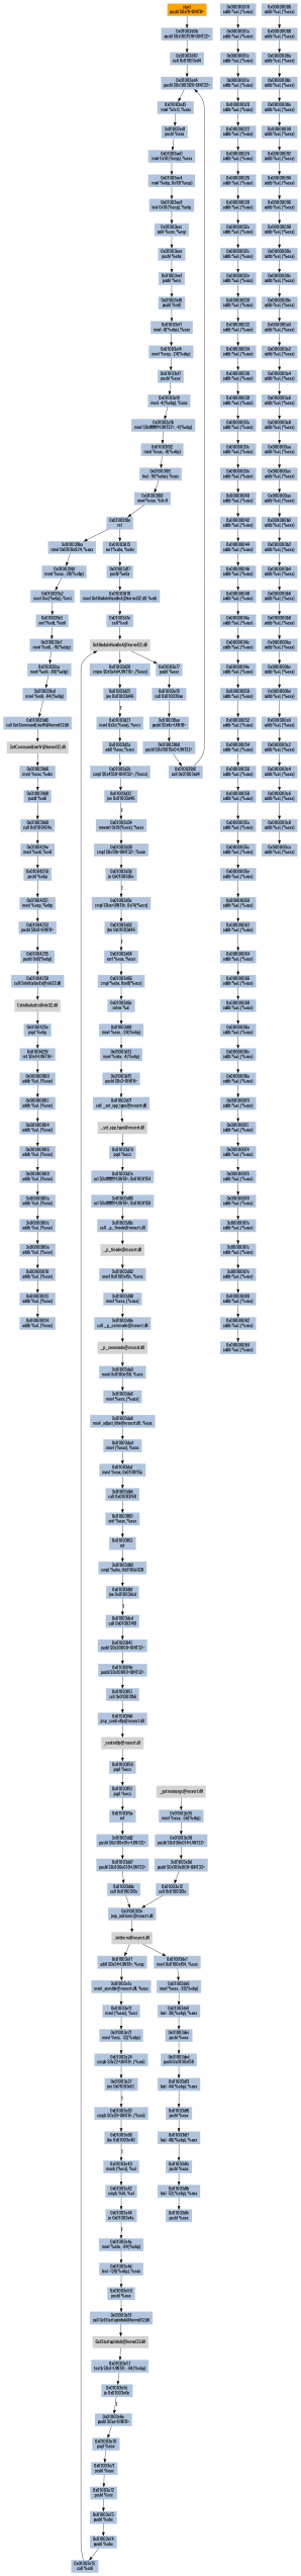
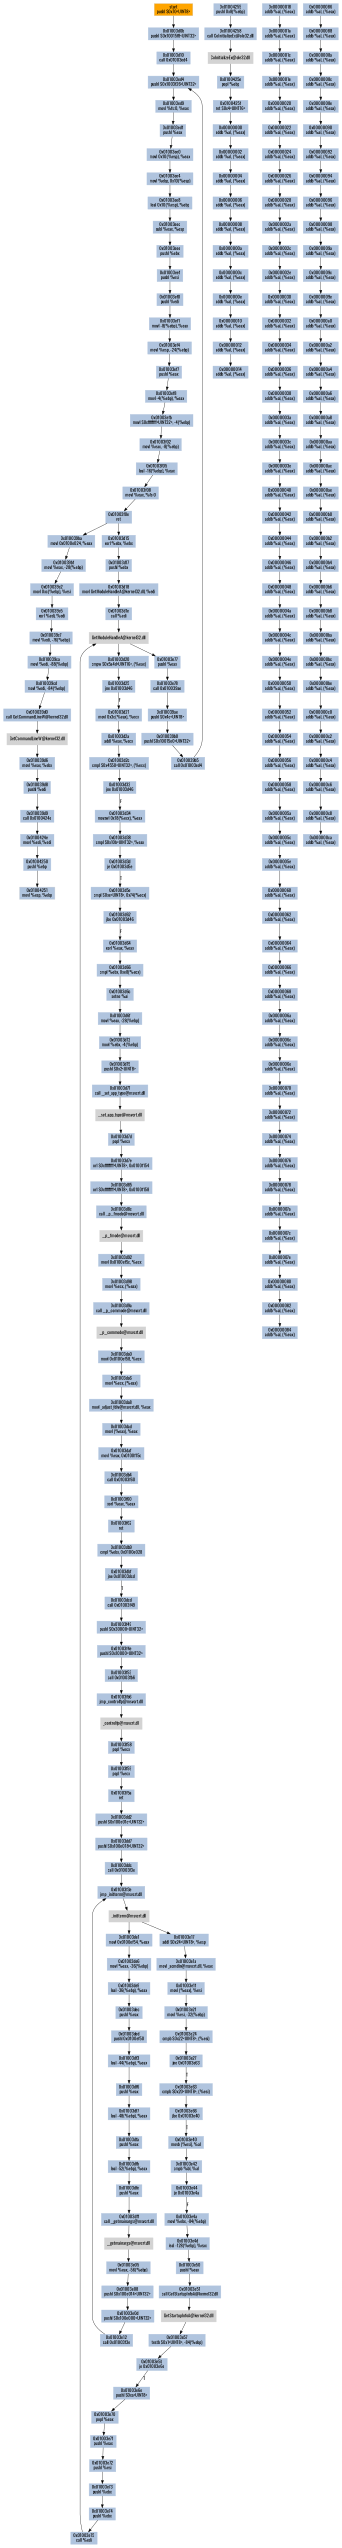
  digraph {
    fontname=Oswald
    node [color=lightsteelblue fillcolor=lightsteelblue fontname=Oswald shape=rectangle style=filled]
    edge [color="#000000" fontname=Oswald]
    n1 [color=lightgrey fillcolor=orange label="start\npushl $0x70<UINT8>"]
    n2 [label="0x01003d0b\npushl $0x10015f8<UINT32>"]
    n3 [label="0x01003d10\ncall 0x01003ed4"]
    n4 [label="0x01003ed4\npushl $0x1003f26<UINT32>"]
    n5 [label="0x01003ed9\nmovl %fs:0, %eax"]
    n6 [label="0x01003edf\npushl %eax"]
    n7 [label="0x01003ee0\nmovl 0x10(%esp), %eax"]
    n8 [label="0x01003ee4\nmovl %ebp, 0x10(%esp)"]
    n9 [label="0x01003ee8\nleal 0x10(%esp), %ebp"]
    n10 [label="0x01003eec\nsubl %eax, %esp"]
    n11 [label="0x01003eee\npushl %ebx"]
    n12 [label="0x01003eef\npushl %esi"]
    n13 [label="0x01003ef0\npushl %edi"]
    n14 [label="0x01003ef1\nmovl -8(%ebp), %eax"]
    n15 [label="0x01003ef4\nmovl %esp, -24(%ebp)"]
    n16 [label="0x01003ef7\npushl %eax"]
    n17 [label="0x01003ef8\nmovl -4(%ebp), %eax"]
    n18 [label="0x01003efb\nmovl $0xffffffff<UINT32>, -4(%ebp)"]
    n19 [label="0x01003f02\nmovl %eax, -8(%ebp)"]
    n20 [label="0x01003f05\nleal -16(%ebp), %eax"]
    n21 [label="0x01003f08\nmovl %eax, %fs:0"]
    n22 [label="0x01003f0e\nret"]
    n23 [label="0x01003d15\nxorl %ebx, %ebx"]
    n24 [label="0x010039ba\nmovl 0x0100e024, %eax"]
    n25 [label="0x01003d17\npushl %ebx"]
    n26 [label="0x010039bf\nmovl %eax, -28(%ebp)"]
    n27 [label="0x01003d18\nmovl GetModuleHandleA@kernel32.dll, %edi"]
    n28 [label="0x01003d1e\ncall %edi"]
    n29 [color=lightgrey fillcolor=lightgrey label="GetModuleHandleA@kernel32.dll"]
    n30 [label="0x01003d20\ncmpw $0x5a4d<UINT16>, (%eax)"]
    n31 [label="0x01003e77\npushl %eax"]
    n32 [label="0x01003d25\njne 0x01003d46"]
    n33 [label="0x01003e78\ncall 0x010039ae"]
    n34 [label="0x01003d27\nmovl 0x3c(%eax), %ecx"]
    n35 [label="0x01003d2a\naddl %eax, %ecx"]
    n36 [label="0x01003d2c\ncmpl $0x4550<UINT32>, (%ecx)"]
    n37 [label="0x01003d32\njne 0x01003d46"]
    n38 [label="0x01003d34\nmovzwl 0x18(%ecx), %eax"]
    n39 [label="0x01003d38\ncmpl $0x10b<UINT32>, %eax"]
    n40 [label="0x01003d3d\nje 0x01003d5e"]
    n41 [label="0x01003d5e\ncmpl $0xe<UINT8>, 0x74(%ecx)"]
    n42 [label="0x01003d62\njbe 0x01003d46"]
    n43 [label="0x01003d64\nxorl %eax, %eax"]
    n44 [label="0x01003d66\ncmpl %ebx, 0xe8(%ecx)"]
    n45 [label="0x01003d6c\nsetne %al"]
    n46 [label="0x01003d6f\nmovl %eax, -28(%ebp)"]
    n47 [label="0x01003d72\nmovl %ebx, -4(%ebp)"]
    n48 [label="0x01003d75\npushl $0x2<UINT8>"]
    n49 [label="0x01003d77\ncall __set_app_type@msvcrt.dll"]
    n50 [color=lightgrey fillcolor=lightgrey label="__set_app_type@msvcrt.dll"]
    n51 [label="0x01003d7d\npopl %ecx"]
    n52 [label="0x01003d7e\norl $0xffffffff<UINT8>, 0x0100f154"]
    n53 [label="0x01003d85\norl $0xffffffff<UINT8>, 0x0100f158"]
    n54 [label="0x01003d8c\ncall __p__fmode@msvcrt.dll"]
    n55 [color=lightgrey fillcolor=lightgrey label="__p__fmode@msvcrt.dll"]
    n56 [label="0x01003d92\nmovl 0x0100ef5c, %ecx"]
    n57 [label="0x01003d98\nmovl %ecx, (%eax)"]
    n58 [label="0x01003d9a\ncall __p__commode@msvcrt.dll"]
    n59 [color=lightgrey fillcolor=lightgrey label="__p__commode@msvcrt.dll"]
    n60 [label="0x01003da0\nmovl 0x0100ef58, %ecx"]
    n61 [label="0x01003da6\nmovl %ecx, (%eax)"]
    n62 [label="0x01003da8\nmovl _adjust_fdiv@msvcrt.dll, %eax"]
    n63 [label="0x01003dad\nmovl (%eax), %eax"]
    n64 [label="0x01003daf\nmovl %eax, 0x0100f15c"]
    n65 [label="0x01003db4\ncall 0x01003f60"]
    n66 [label="0x01003f60\nxorl %eax, %eax"]
    n67 [label="0x01003f62\nret"]
    n68 [label="0x01003db9\ncmpl %ebx, 0x0100e028"]
    n69 [label="0x01003dbf\njne 0x01003dcd"]
    n70 [label="0x01003dcd\ncall 0x01003f49"]
    n71 [label="0x01003f49\npushl $0x30000<UINT32>"]
    n72 [label="0x01003f4e\npushl $0x10000<UINT32>"]
    n73 [label="0x01003f53\ncall 0x01003fb6"]
    n74 [label="0x01003fb6\njmp _controlfp@msvcrt.dll"]
    n75 [color=lightgrey fillcolor=lightgrey label="_controlfp@msvcrt.dll"]
    n76 [label="0x01003f58\npopl %ecx"]
    n77 [label="0x01003f59\npopl %ecx"]
    n78 [label="0x01003f5a\nret"]
    n79 [label="0x01003dd2\npushl $0x100e01c<UINT32>"]
    n80 [label="0x01003dd7\npushl $0x100e018<UINT32>"]
    n81 [label="0x01003ddc\ncall 0x01003f3e"]
    n82 [label="0x01003f3e\njmp _initterm@msvcrt.dll"]
    n83 [color=lightgrey fillcolor=lightgrey label="_initterm@msvcrt.dll"]
    n84 [label="0x01003de1\nmovl 0x0100ef54, %eax"]
    n85 [label="0x01003e17\naddl $0x24<UINT8>, %esp"]
    n86 [label="0x01003de6\nmovl %eax, -36(%ebp)"]
    n87 [label="0x01003e1a\nmovl _acmdln@msvcrt.dll, %eax"]
    n88 [label="0x01003de9\nleal -36(%ebp), %eax"]
    n89 [label="0x01003dec\npushl %eax"]
    n90 [label="0x01003ded\npushl 0x0100ef50"]
    n91 [label="0x01003df3\nleal -44(%ebp), %eax"]
    n92 [label="0x01003df6\npushl %eax"]
    n93 [label="0x01003df7\nleal -48(%ebp), %eax"]
    n94 [label="0x01003dfa\npushl %eax"]
    n95 [label="0x01003dfb\nleal -52(%ebp), %eax"]
    n96 [label="0x01003dfe\npushl %eax"]
+   n97 [label="0x01003dff\ncall __getmainargs@msvcrt.dll"]
    n98 [color=lightgrey fillcolor=lightgrey label="__getmainargs@msvcrt.dll"]
    n99 [label="0x01003e05\nmovl %eax, -56(%ebp)"]
    n100 [label="0x01003e08\npushl $0x100e014<UINT32>"]
    n101 [label="0x01003e0d\npushl $0x100e000<UINT32>"]
    n102 [label="0x01003e12\ncall 0x01003f3e"]
    n103 [label="0x01003e1f\nmovl (%eax), %esi"]
    n104 [label="0x01003e21\nmovl %esi, -32(%ebp)"]
    n105 [label="0x01003e24\ncmpb $0x22<UINT8>, (%esi)"]
    n106 [label="0x01003e27\njne 0x01003e63"]
    n107 [label="0x01003e63\ncmpb $0x20<UINT8>, (%esi)"]
    n108 [label="0x01003e66\njbe 0x01003e40"]
    n109 [label="0x01003e40\nmovb (%esi), %al"]
    n110 [label="0x01003e42\ncmpb %bl, %al"]
    n111 [label="0x01003e44\nje 0x01003e4a"]
    n112 [label="0x01003e4a\nmovl %ebx, -84(%ebp)"]
    n113 [label="0x01003e4d\nleal -128(%ebp), %eax"]
    n114 [label="0x01003e50\npushl %eax"]
    n115 [label="0x01003e51\ncall GetStartupInfoA@kernel32.dll"]
    n116 [color=lightgrey fillcolor=lightgrey label="GetStartupInfoA@kernel32.dll"]
    n117 [label="0x01003e57\ntestb $0x1<UINT8>, -84(%ebp)"]
    n118 [label="0x01003e5b\nje 0x01003e6e"]
    n119 [label="0x01003e6e\npushl $0xa<UINT8>"]
    n120 [label="0x01003e70\npopl %eax"]
    n121 [label="0x01003e71\npushl %eax"]
    n122 [label="0x01003e72\npushl %esi"]
    n123 [label="0x01003e73\npushl %ebx"]
    n124 [label="0x01003e74\npushl %ebx"]
    n125 [label="0x01003e75\ncall %edi"]
    n126 [label="0x010039ae\npushl $0x4c<UINT8>"]
    n127 [label="0x010039b0\npushl $0x10015e0<UINT32>"]
    n128 [label="0x010039b5\ncall 0x01003ed4"]
    n129 [label="0x010039c2\nmovl 0xc(%ebp), %esi"]
    n130 [label="0x010039c5\nxorl %edi, %edi"]
    n131 [label="0x010039c7\nmovl %edi, -76(%ebp)"]
    n132 [label="0x010039ca\nmovl %edi, -88(%ebp)"]
    n133 [label="0x010039cd\nmovl %edi, -84(%ebp)"]
    n134 [label="0x010039d0\ncall GetCommandLineW@kernel32.dll"]
    n135 [color=lightgrey fillcolor=lightgrey label="GetCommandLineW@kernel32.dll"]
    n136 [label="0x010039d6\nmovl %eax, %ebx"]
    n137 [label="0x010039d8\npushl %edi"]
    n138 [label="0x010039d9\ncall 0x0100424e"]
    n139 [label="0x0100424e\nmovl %edi, %edi"]
    n140 [label="0x01004250\npushl %ebp"]
    n141 [color=lightgrey label="0x01004251\nmovl %esp, %ebp"]
-   n142 [label="0x01004253\npushl $0x0<UINT8>"]
    n143 [label="0x01004255\npushl 0x8(%ebp)"]
    n144 [label="0x01004258\ncall CoInitializeEx@ole32.dll"]
    n145 [color=lightgrey fillcolor=lightgrey label="CoInitializeEx@ole32.dll"]
    n146 [label="0x0100425e\npopl %ebp"]
    n147 [label="0x0100425f\nret $0x4<UINT16>"]
    n148 [label="0x00000000\naddb %al, (%eax)"]
    n149 [label="0x00000002\naddb %al, (%eax)"]
    n150 [label="0x00000004\naddb %al, (%eax)"]
    n151 [label="0x00000006\naddb %al, (%eax)"]
    n152 [label="0x00000008\naddb %al, (%eax)"]
    n153 [label="0x0000000a\naddb %al, (%eax)"]
    n154 [label="0x0000000c\naddb %al, (%eax)"]
    n155 [label="0x0000000e\naddb %al, (%eax)"]
    n156 [label="0x00000010\naddb %al, (%eax)"]
    n157 [label="0x00000012\naddb %al, (%eax)"]
    n158 [label="0x00000014\naddb %al, (%eax)"]
    n159 [label="0x00000018\naddb %al, (%eax)"]
    n160 [label="0x0000001a\naddb %al, (%eax)"]
    n161 [label="0x0000001c\naddb %al, (%eax)"]
    n162 [label="0x0000001e\naddb %al, (%eax)"]
    n163 [label="0x00000020\naddb %al, (%eax)"]
    n164 [label="0x00000022\naddb %al, (%eax)"]
    n165 [label="0x00000024\naddb %al, (%eax)"]
    n166 [label="0x00000026\naddb %al, (%eax)"]
    n167 [label="0x00000028\naddb %al, (%eax)"]
    n168 [label="0x0000002a\naddb %al, (%eax)"]
    n169 [label="0x0000002c\naddb %al, (%eax)"]
    n170 [label="0x0000002e\naddb %al, (%eax)"]
    n171 [label="0x00000030\naddb %al, (%eax)"]
    n172 [label="0x00000032\naddb %al, (%eax)"]
    n173 [label="0x00000034\naddb %al, (%eax)"]
    n174 [label="0x00000036\naddb %al, (%eax)"]
    n175 [label="0x00000038\naddb %al, (%eax)"]
    n176 [label="0x0000003a\naddb %al, (%eax)"]
    n177 [label="0x0000003c\naddb %al, (%eax)"]
    n178 [label="0x0000003e\naddb %al, (%eax)"]
    n179 [label="0x00000040\naddb %al, (%eax)"]
    n180 [label="0x00000042\naddb %al, (%eax)"]
    n181 [label="0x00000044\naddb %al, (%eax)"]
    n182 [label="0x00000046\naddb %al, (%eax)"]
    n183 [label="0x00000048\naddb %al, (%eax)"]
    n184 [label="0x0000004a\naddb %al, (%eax)"]
    n185 [label="0x0000004c\naddb %al, (%eax)"]
    n186 [label="0x0000004e\naddb %al, (%eax)"]
    n187 [label="0x00000050\naddb %al, (%eax)"]
    n188 [label="0x00000052\naddb %al, (%eax)"]
    n189 [label="0x00000054\naddb %al, (%eax)"]
    n190 [label="0x00000056\naddb %al, (%eax)"]
    n191 [label="0x00000058\naddb %al, (%eax)"]
    n192 [label="0x0000005a\naddb %al, (%eax)"]
    n193 [label="0x0000005c\naddb %al, (%eax)"]
    n194 [label="0x0000005e\naddb %al, (%eax)"]
    n195 [label="0x00000060\naddb %al, (%eax)"]
    n196 [label="0x00000062\naddb %al, (%eax)"]
    n197 [label="0x00000064\naddb %al, (%eax)"]
    n198 [label="0x00000066\naddb %al, (%eax)"]
    n199 [label="0x00000068\naddb %al, (%eax)"]
    n200 [label="0x0000006a\naddb %al, (%eax)"]
    n201 [label="0x0000006c\naddb %al, (%eax)"]
    n202 [label="0x0000006e\naddb %al, (%eax)"]
    n203 [label="0x00000070\naddb %al, (%eax)"]
    n204 [label="0x00000072\naddb %al, (%eax)"]
    n205 [label="0x00000074\naddb %al, (%eax)"]
    n206 [label="0x00000076\naddb %al, (%eax)"]
    n207 [label="0x00000078\naddb %al, (%eax)"]
    n208 [label="0x0000007a\naddb %al, (%eax)"]
    n209 [label="0x0000007c\naddb %al, (%eax)"]
    n210 [label="0x0000007e\naddb %al, (%eax)"]
    n211 [label="0x00000080\naddb %al, (%eax)"]
    n212 [label="0x00000082\naddb %al, (%eax)"]
    n213 [label="0x00000084\naddb %al, (%eax)"]
    n214 [label="0x00000086\naddb %al, (%eax)"]
    n215 [label="0x00000088\naddb %al, (%eax)"]
    n216 [label="0x0000008a\naddb %al, (%eax)"]
    n217 [label="0x0000008c\naddb %al, (%eax)"]
    n218 [label="0x0000008e\naddb %al, (%eax)"]
    n219 [label="0x00000090\naddb %al, (%eax)"]
    n220 [label="0x00000092\naddb %al, (%eax)"]
    n221 [label="0x00000094\naddb %al, (%eax)"]
    n222 [label="0x00000096\naddb %al, (%eax)"]
    n223 [label="0x00000098\naddb %al, (%eax)"]
    n224 [label="0x0000009a\naddb %al, (%eax)"]
    n225 [label="0x0000009c\naddb %al, (%eax)"]
    n226 [label="0x0000009e\naddb %al, (%eax)"]
    n227 [label="0x000000a0\naddb %al, (%eax)"]
    n228 [label="0x000000a2\naddb %al, (%eax)"]
    n229 [label="0x000000a4\naddb %al, (%eax)"]
    n230 [label="0x000000a6\naddb %al, (%eax)"]
    n231 [label="0x000000a8\naddb %al, (%eax)"]
    n232 [label="0x000000aa\naddb %al, (%eax)"]
    n233 [label="0x000000ac\naddb %al, (%eax)"]
    n234 [label="0x000000ae\naddb %al, (%eax)"]
    n235 [label="0x000000b0\naddb %al, (%eax)"]
    n236 [label="0x000000b2\naddb %al, (%eax)"]
    n237 [label="0x000000b4\naddb %al, (%eax)"]
    n238 [label="0x000000b6\naddb %al, (%eax)"]
    n239 [label="0x000000b8\naddb %al, (%eax)"]
    n240 [label="0x000000ba\naddb %al, (%eax)"]
    n241 [label="0x000000bc\naddb %al, (%eax)"]
    n242 [label="0x000000be\naddb %al, (%eax)"]
    n243 [label="0x000000c0\naddb %al, (%eax)"]
    n244 [label="0x000000c2\naddb %al, (%eax)"]
    n245 [label="0x000000c4\naddb %al, (%eax)"]
    n246 [label="0x000000c6\naddb %al, (%eax)"]
    n247 [label="0x000000c8\naddb %al, (%eax)"]
    n248 [label="0x000000ca\naddb %al, (%eax)"]
    n1 -> n2
    n2 -> n3
    n3 -> n4
    n4 -> n5
    n5 -> n6
    n6 -> n7
    n7 -> n8
    n8 -> n9
    n9 -> n10
    n10 -> n11
    n11 -> n12
    n12 -> n13
    n13 -> n14
    n14 -> n15
    n15 -> n16
    n16 -> n17
    n17 -> n18
    n18 -> n19
    n19 -> n20
    n20 -> n21
    n21 -> n22
    n22 -> n23
    n22 -> n24
    n23 -> n25
    n24 -> n26
    n25 -> n27
    n26 -> n129
    n27 -> n28
    n28 -> n29
    n29 -> n30
    n29 -> n31
    n30 -> n32
    n31 -> n33
    n32 -> n34 [label=F]
    n33 -> n126
    n34 -> n35
    n35 -> n36
    n36 -> n37
    n37 -> n38 [label=F]
    n38 -> n39
    n39 -> n40
    n40 -> n41 [label=T]
    n41 -> n42
    n42 -> n43 [label=F]
    n43 -> n44
    n44 -> n45
    n45 -> n46
    n46 -> n47
    n47 -> n48
    n48 -> n49
    n49 -> n50
    n50 -> n51
    n51 -> n52
    n52 -> n53
    n53 -> n54
    n54 -> n55
    n55 -> n56
    n56 -> n57
    n57 -> n58
    n58 -> n59
    n59 -> n60
    n60 -> n61
    n61 -> n62
    n62 -> n63
    n63 -> n64
    n64 -> n65
    n65 -> n66
    n66 -> n67
    n67 -> n68
    n68 -> n69
    n69 -> n70 [label=T]
    n70 -> n71
    n71 -> n72
    n72 -> n73
    n73 -> n74
    n74 -> n75
    n75 -> n76
    n76 -> n77
    n77 -> n78
    n78 -> n79
    n79 -> n80
    n80 -> n81
    n81 -> n82
    n82 -> n83
    n83 -> n84
    n83 -> n85
    n84 -> n86
    n85 -> n87
    n86 -> n88
    n87 -> n103
    n88 -> n89
    n89 -> n90
    n90 -> n91
    n91 -> n92
    n92 -> n93
    n93 -> n94
    n94 -> n95
    n95 -> n96
+   n96 -> n97
+   n97 -> n98
    n98 -> n99
    n99 -> n100
    n100 -> n101
    n101 -> n102
    n102 -> n82
    n103 -> n104
    n104 -> n105
    n105 -> n106
    n106 -> n107 [label=T]
    n107 -> n108
    n108 -> n109 [label=T]
    n109 -> n110
    n110 -> n111
    n111 -> n112 [label=F]
    n112 -> n113
    n113 -> n114
    n114 -> n115
    n115 -> n116
    n116 -> n117
    n117 -> n118
    n118 -> n119 [label=T]
    n119 -> n120
    n120 -> n121
    n121 -> n122
    n122 -> n123
    n123 -> n124
    n124 -> n125
    n125 -> n29
    n126 -> n127
    n127 -> n128
    n128 -> n4
    n129 -> n130
    n130 -> n131
    n131 -> n132
    n132 -> n133
    n133 -> n134
    n134 -> n135
    n135 -> n136
    n136 -> n137
    n137 -> n138
    n138 -> n139
    n139 -> n140
    n140 -> n141
-   n141 -> n142
-   n142 -> n143
    n143 -> n144
    n144 -> n145
    n145 -> n146
    n146 -> n147
    n147 -> n148
    n148 -> n149
    n149 -> n150
    n150 -> n151
    n151 -> n152
    n152 -> n153
    n153 -> n154
    n154 -> n155
    n155 -> n156
    n156 -> n157
    n157 -> n158
    n159 -> n160
    n160 -> n161
    n161 -> n162
    n162 -> n163
    n163 -> n164
    n164 -> n165
    n165 -> n166
    n166 -> n167
    n167 -> n168
    n168 -> n169
    n169 -> n170
    n170 -> n171
    n171 -> n172
    n172 -> n173
    n173 -> n174
    n174 -> n175
    n175 -> n176
    n176 -> n177
    n177 -> n178
    n178 -> n179
    n179 -> n180
    n180 -> n181
    n181 -> n182
    n182 -> n183
    n183 -> n184
    n184 -> n185
    n185 -> n186
    n186 -> n187
    n187 -> n188
    n188 -> n189
    n189 -> n190
    n190 -> n191
    n191 -> n192
    n192 -> n193
    n193 -> n194
    n194 -> n195
    n195 -> n196
    n196 -> n197
    n197 -> n198
    n198 -> n199
    n199 -> n200
    n200 -> n201
    n201 -> n202
    n202 -> n203
    n203 -> n204
    n204 -> n205
    n205 -> n206
    n206 -> n207
    n207 -> n208
    n208 -> n209
    n209 -> n210
    n210 -> n211
    n211 -> n212
    n212 -> n213
    n214 -> n215
    n215 -> n216
    n216 -> n217
    n217 -> n218
    n218 -> n219
    n219 -> n220
    n220 -> n221
    n221 -> n222
    n222 -> n223
    n223 -> n224
    n224 -> n225
    n225 -> n226
    n226 -> n227
    n227 -> n228
    n228 -> n229
    n229 -> n230
    n230 -> n231
    n231 -> n232
    n232 -> n233
    n233 -> n234
    n234 -> n235
    n235 -> n236
    n236 -> n237
    n237 -> n238
    n238 -> n239
    n239 -> n240
    n240 -> n241
    n241 -> n242
    n242 -> n243
    n243 -> n244
    n244 -> n245
    n245 -> n246
    n246 -> n247
    n247 -> n248
  }
